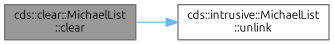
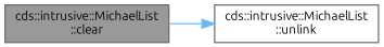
  digraph {
    rankdir=LR
    fontname=Ubuntu
    node [fontname=Ubuntu fontsize=10 shape=box style=filled]
-   n1 [color=gray40 fillcolor=grey60 fontcolor=black height=0.2 label="cds::clear::MichaelList\l::clear" width=0.4]
+   n1 [color=gray40 fillcolor=grey60 fontcolor=black height=0.2 label="cds::intrusive::MichaelList\l::clear" width=0.4]
    n2 [color=grey40 fillcolor=white height=0.2 label="cds::intrusive::MichaelList\l::unlink" width=0.4]
    n1 -> n2 [color=steelblue1 fontname=Ubuntu fontsize=10 labelfontname=Helvetica labelfontsize=10 style=solid]
  }
